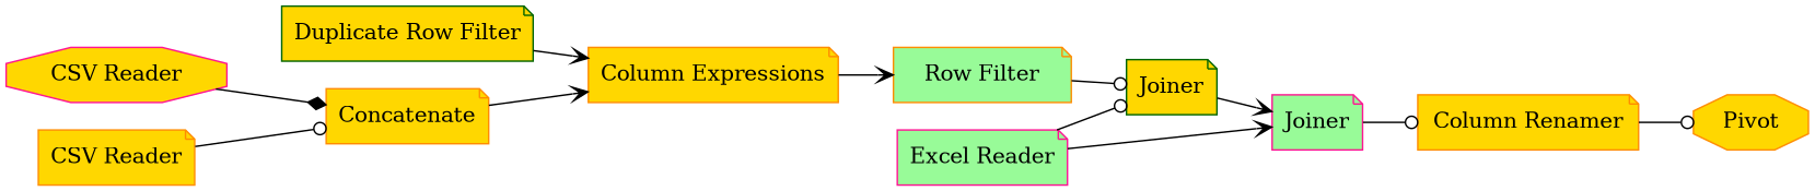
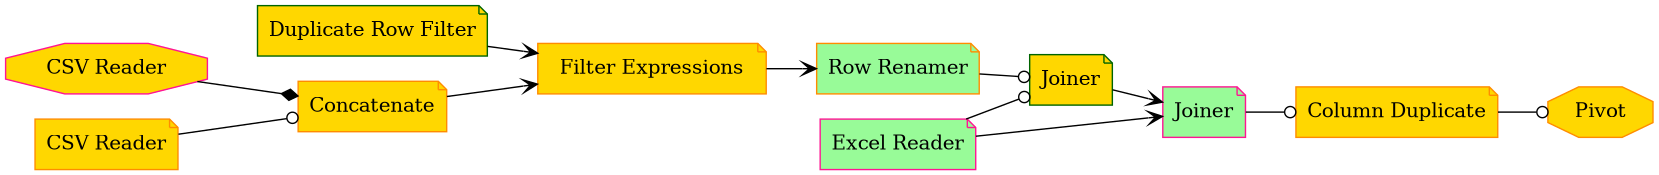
  digraph {
    rankdir=LR
    node [color=darkorange fillcolor=gold shape=note style=filled]
    edge [arrowhead=odot]
    n1 [color=deeppink fillcolor=palegreen label="Excel Reader"]
    n2 [color=darkgreen label=Joiner]
    n3 [color=deeppink fillcolor=palegreen label=Joiner]
-   n4 [label="Column Renamer"]
+   n4 [label="Column Duplicate"]
    n5 [label=Pivot shape=octagon]
    n6 [color=darkgreen label="Duplicate Row Filter"]
-   n7 [label="Column Expressions"]
-   n8 [fillcolor=palegreen label="Row Filter"]
+   n7 [label="Filter Expressions"]
+   n8 [fillcolor=palegreen label="Row Renamer"]
    n9 [color=deeppink label="CSV Reader" shape=octagon]
    n10 [label=Concatenate]
    n11 [label="CSV Reader"]
    n1 -> n2
    n1 -> n3 [arrowhead=vee]
    n2 -> n3 [arrowhead=vee]
    n3 -> n4
    n4 -> n5
    n6 -> n7 [arrowhead=vee]
    n7 -> n8 [arrowhead=vee]
    n8 -> n2
    n9 -> n10 [arrowhead=diamond]
    n10 -> n7 [arrowhead=vee]
    n11 -> n10
  }
